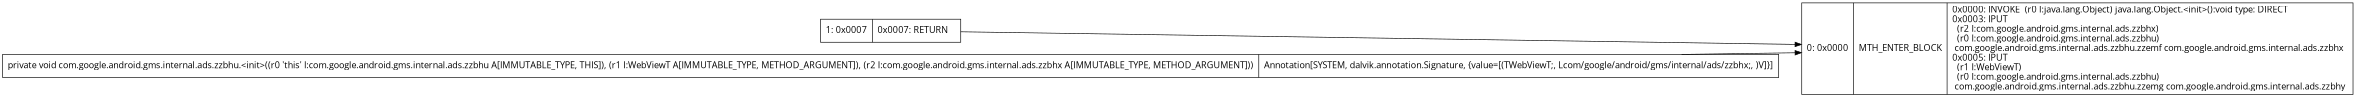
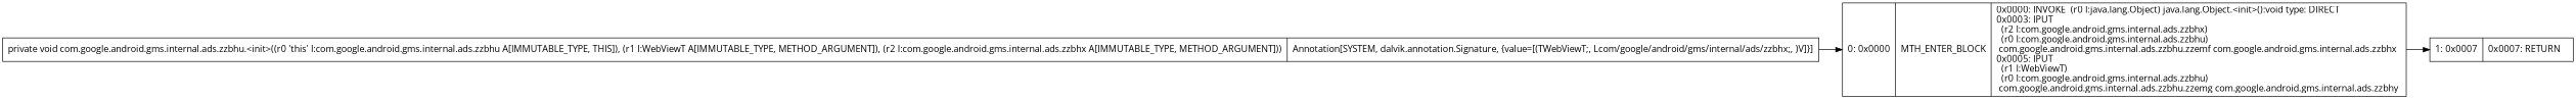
  digraph {
    rankdir=LR
    fontname="Open Sans"
    node [shape=record fontname="Open Sans"]
    edge [fontname="Open Sans"]
    n1 [label="{0\:\ 0x0000|MTH_ENTER_BLOCK\l|0x0000: INVOKE  (r0 I:java.lang.Object) java.lang.Object.\<init\>():void type: DIRECT \l0x0003: IPUT  \l  (r2 I:com.google.android.gms.internal.ads.zzbhx)\l  (r0 I:com.google.android.gms.internal.ads.zzbhu)\l com.google.android.gms.internal.ads.zzbhu.zzemf com.google.android.gms.internal.ads.zzbhx \l0x0005: IPUT  \l  (r1 I:WebViewT)\l  (r0 I:com.google.android.gms.internal.ads.zzbhu)\l com.google.android.gms.internal.ads.zzbhu.zzemg com.google.android.gms.internal.ads.zzbhy \l}"]
    n2 [label="{1\:\ 0x0007|0x0007: RETURN   \l}"]
    n3 [label="{private void com.google.android.gms.internal.ads.zzbhu.\<init\>((r0 'this' I:com.google.android.gms.internal.ads.zzbhu A[IMMUTABLE_TYPE, THIS]), (r1 I:WebViewT A[IMMUTABLE_TYPE, METHOD_ARGUMENT]), (r2 I:com.google.android.gms.internal.ads.zzbhx A[IMMUTABLE_TYPE, METHOD_ARGUMENT]))  | Annotation[SYSTEM, dalvik.annotation.Signature, \{value=[(TWebViewT;, Lcom\/google\/android\/gms\/internal\/ads\/zzbhx;, )V]\}]\l}"]
-   n2 -> n1
+   n1 -> n2
    n3 -> n1
  }
